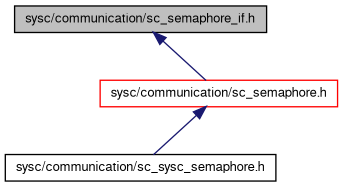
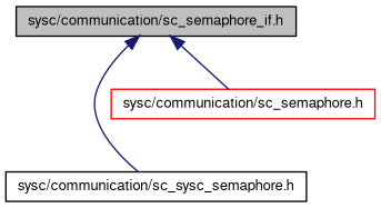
  digraph {
    node [color=black fillcolor=white fontname=FreeSans fontsize=10 shape=record style=filled]
    edge [color=midnightblue dir=back fontname=FreeSans fontsize=10 labelfontname=FreeSans labelfontsize=10 style=solid]
    n1 [fillcolor=grey75 fontcolor=black height=0.2 label="sysc/communication/sc_semaphore_if.h" width=0.4]
    n2 [height=0.2 label="sysc/communication/sc_sysc_semaphore.h" width=0.4]
    n3 [color=red height=0.2 label="sysc/communication/sc_semaphore.h" width=0.4]
-   n3 -> n2
+   n1 -> n2
    n1 -> n3
  }
